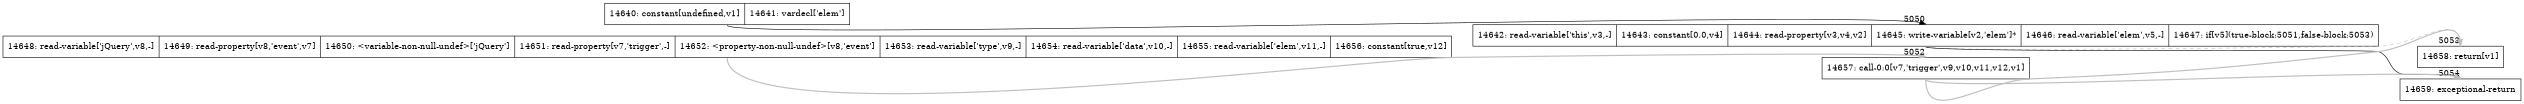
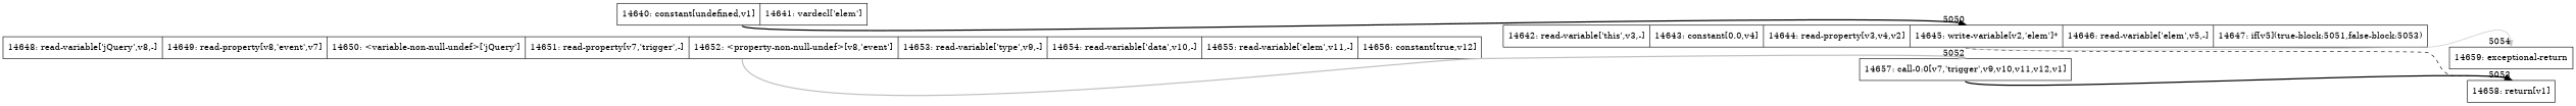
  digraph {
    rankdir=LR
    node [shape=record]
    edge [headport=n style=bold tailport=s]
    n1 [label="{14640: constant[undefined,v1]|14641: vardecl['elem']}"]
    n2 [label="{14642: read-variable['this',v3,-]|14643: constant[0.0,v4]|14644: read-property[v3,v4,v2]|14645: write-variable[v2,'elem']*|14646: read-variable['elem',v5,-]|14647: if[v5](true-block:5051,false-block:5053)}"]
    n3 [label="{14658: return[v1]}"]
    n4 [label="{14659: exceptional-return}"]
    n5 [label="{14648: read-variable['jQuery',v8,-]|14649: read-property[v8,'event',v7]|14650: \<variable-non-null-undef\>['jQuery']|14651: read-property[v7,'trigger',-]|14652: \<property-non-null-undef\>[v8,'event']|14653: read-variable['type',v9,-]|14654: read-variable['data',v10,-]|14655: read-variable['elem',v11,-]|14656: constant[true,v12]}"]
    n6 [label="{14657: call-0:0[v7,'trigger',v9,v10,v11,v12,v1]}"]
-   n1 -> n2 [headlabel="      5050" style=solid]
-   n2 -> n3 [headlabel="      5053" style=dashed color=gray]
-   n2 -> n4 [color=black headlabel="      5054" style=solid]
+   n1 -> n2 [headlabel="      5050"]
+   n2 -> n3 [headlabel="      5053" style=dashed]
+   n2 -> n4 [color=gray headlabel="      5054" style=solid]
    n5 -> n6 [color=gray headlabel="      5052"]
-   n6 -> n3 [color=gray]
-   n6 -> n4 [color=gray]
+   n6 -> n3
  }
